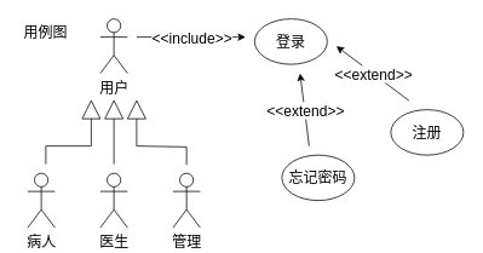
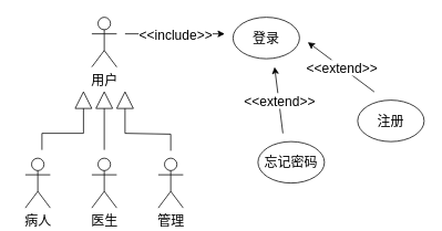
  <mxCell id="0" />
  <mxCell id="1" parent="0" />
- <mxCell id="2" value="用例图" style="text;html=1;strokeColor=none;fillColor=none;align=center;verticalAlign=middle;whiteSpace=wrap;rounded=0;fontSize=16;" parent="1" vertex="1"><mxGeometry x="20" y="20" width="60" height="30" as="geometry" /></mxCell>
  <mxCell id="3" value="&lt;font style=&quot;font-size: 16px;&quot;&gt;用户&lt;/font&gt;" style="shape=umlActor;verticalLabelPosition=bottom;verticalAlign=top;html=1;outlineConnect=0;" parent="1" vertex="1"><mxGeometry x="110" y="20" width="30" height="60" as="geometry" /></mxCell>
  <mxCell id="4" value="" style="triangle;whiteSpace=wrap;html=1;fontSize=16;rotation=-90;" parent="1" vertex="1"><mxGeometry x="90" y="110" width="20" height="20" as="geometry" /></mxCell>
  <mxCell id="5" value="" style="triangle;whiteSpace=wrap;html=1;fontSize=16;rotation=-90;" parent="1" vertex="1"><mxGeometry x="115" y="110" width="20" height="20" as="geometry" /></mxCell>
  <mxCell id="6" value="" style="triangle;whiteSpace=wrap;html=1;fontSize=16;rotation=-90;" parent="1" vertex="1"><mxGeometry x="140" y="110" width="20" height="20" as="geometry" /></mxCell>
  <mxCell id="7" value="&lt;font style=&quot;font-size: 16px;&quot;&gt;病人&lt;/font&gt;" style="shape=umlActor;verticalLabelPosition=bottom;verticalAlign=top;html=1;outlineConnect=0;" parent="1" vertex="1"><mxGeometry x="30" y="190" width="30" height="60" as="geometry" /></mxCell>
  <mxCell id="8" value="&lt;font style=&quot;font-size: 16px;&quot;&gt;医生&lt;/font&gt;" style="shape=umlActor;verticalLabelPosition=bottom;verticalAlign=top;html=1;outlineConnect=0;" parent="1" vertex="1"><mxGeometry x="110" y="190" width="30" height="60" as="geometry" /></mxCell>
  <mxCell id="9" value="&lt;font style=&quot;font-size: 16px;&quot;&gt;管理&lt;/font&gt;" style="shape=umlActor;verticalLabelPosition=bottom;verticalAlign=top;html=1;outlineConnect=0;" parent="1" vertex="1"><mxGeometry x="190" y="190" width="30" height="60" as="geometry" /></mxCell>
  <mxCell id="10" value="" style="endArrow=classic;html=1;fontSize=16;" parent="1" edge="1"><mxGeometry relative="1" as="geometry"><mxPoint x="150" y="40" as="sourcePoint" /><mxPoint x="270" y="40" as="targetPoint" /></mxGeometry></mxCell>
  <mxCell id="11" value="&amp;lt;&amp;lt;include&amp;gt;&amp;gt;" style="edgeLabel;resizable=0;html=1;align=center;verticalAlign=middle;fontSize=16;" parent="10" connectable="0" vertex="1"><mxGeometry relative="1" as="geometry" /></mxCell>
  <mxCell id="12" value="登录" style="ellipse;whiteSpace=wrap;html=1;fontSize=16;fillColor=none;" parent="1" vertex="1"><mxGeometry x="280" y="20" width="80" height="50" as="geometry" /></mxCell>
  <mxCell id="13" value="" style="endArrow=classic;html=1;fontSize=16;" parent="1" edge="1"><mxGeometry relative="1" as="geometry"><mxPoint x="450" y="110" as="sourcePoint" /><mxPoint x="370" y="50" as="targetPoint" /></mxGeometry></mxCell>
  <mxCell id="14" value="&amp;lt;&amp;lt;extend&amp;gt;&amp;gt;" style="edgeLabel;resizable=0;html=1;align=center;verticalAlign=middle;fontSize=16;" parent="13" connectable="0" vertex="1"><mxGeometry relative="1" as="geometry" /></mxCell>
  <mxCell id="15" value="注册" style="ellipse;whiteSpace=wrap;html=1;fontSize=16;fillColor=none;" parent="1" vertex="1"><mxGeometry x="430" y="120" width="80" height="50" as="geometry" /></mxCell>
  <mxCell id="16" value="" style="endArrow=classic;html=1;fontSize=16;" parent="1" edge="1"><mxGeometry relative="1" as="geometry"><mxPoint x="340" y="160" as="sourcePoint" /><mxPoint x="330" y="80" as="targetPoint" /></mxGeometry></mxCell>
  <mxCell id="17" value="&amp;lt;&amp;lt;extend&amp;gt;&amp;gt;" style="edgeLabel;resizable=0;html=1;align=center;verticalAlign=middle;fontSize=16;" parent="16" connectable="0" vertex="1"><mxGeometry relative="1" as="geometry" /></mxCell>
  <mxCell id="18" value="忘记密码" style="ellipse;whiteSpace=wrap;html=1;fontSize=16;fillColor=none;" parent="1" vertex="1"><mxGeometry x="310" y="170" width="80" height="50" as="geometry" /></mxCell>
  <mxCell id="19" value="" style="endArrow=none;html=1;fontSize=16;" parent="1" edge="1"><mxGeometry width="50" height="50" relative="1" as="geometry"><mxPoint x="50" y="160" as="sourcePoint" /><mxPoint x="50" y="180" as="targetPoint" /></mxGeometry></mxCell>
  <mxCell id="20" value="" style="endArrow=none;html=1;fontSize=16;" parent="1" edge="1"><mxGeometry width="50" height="50" relative="1" as="geometry"><mxPoint x="50" y="160" as="sourcePoint" /><mxPoint x="100" y="160" as="targetPoint" /></mxGeometry></mxCell>
  <mxCell id="21" value="" style="endArrow=none;html=1;fontSize=16;entryX=0;entryY=0.5;entryDx=0;entryDy=0;" parent="1" target="4" edge="1"><mxGeometry width="50" height="50" relative="1" as="geometry"><mxPoint x="100" y="160" as="sourcePoint" /><mxPoint x="400" y="220" as="targetPoint" /></mxGeometry></mxCell>
  <mxCell id="22" value="" style="endArrow=none;html=1;fontSize=16;entryX=0;entryY=0.75;entryDx=0;entryDy=0;" parent="1" edge="1"><mxGeometry width="50" height="50" relative="1" as="geometry"><mxPoint x="125" y="180" as="sourcePoint" /><mxPoint x="125" y="130" as="targetPoint" /></mxGeometry></mxCell>
  <mxCell id="23" value="" style="endArrow=none;html=1;fontSize=16;" parent="1" edge="1"><mxGeometry width="50" height="50" relative="1" as="geometry"><mxPoint x="205" y="181" as="sourcePoint" /><mxPoint x="205" y="161" as="targetPoint" /></mxGeometry></mxCell>
  <mxCell id="24" value="" style="endArrow=none;html=1;fontSize=16;" parent="1" edge="1"><mxGeometry width="50" height="50" relative="1" as="geometry"><mxPoint x="150" y="160" as="sourcePoint" /><mxPoint x="205" y="161" as="targetPoint" /></mxGeometry></mxCell>
  <mxCell id="25" value="" style="endArrow=none;html=1;fontSize=16;entryX=0;entryY=0.5;entryDx=0;entryDy=0;" parent="1" target="6" edge="1"><mxGeometry width="50" height="50" relative="1" as="geometry"><mxPoint x="150" y="160" as="sourcePoint" /><mxPoint x="400" y="220" as="targetPoint" /></mxGeometry></mxCell>
